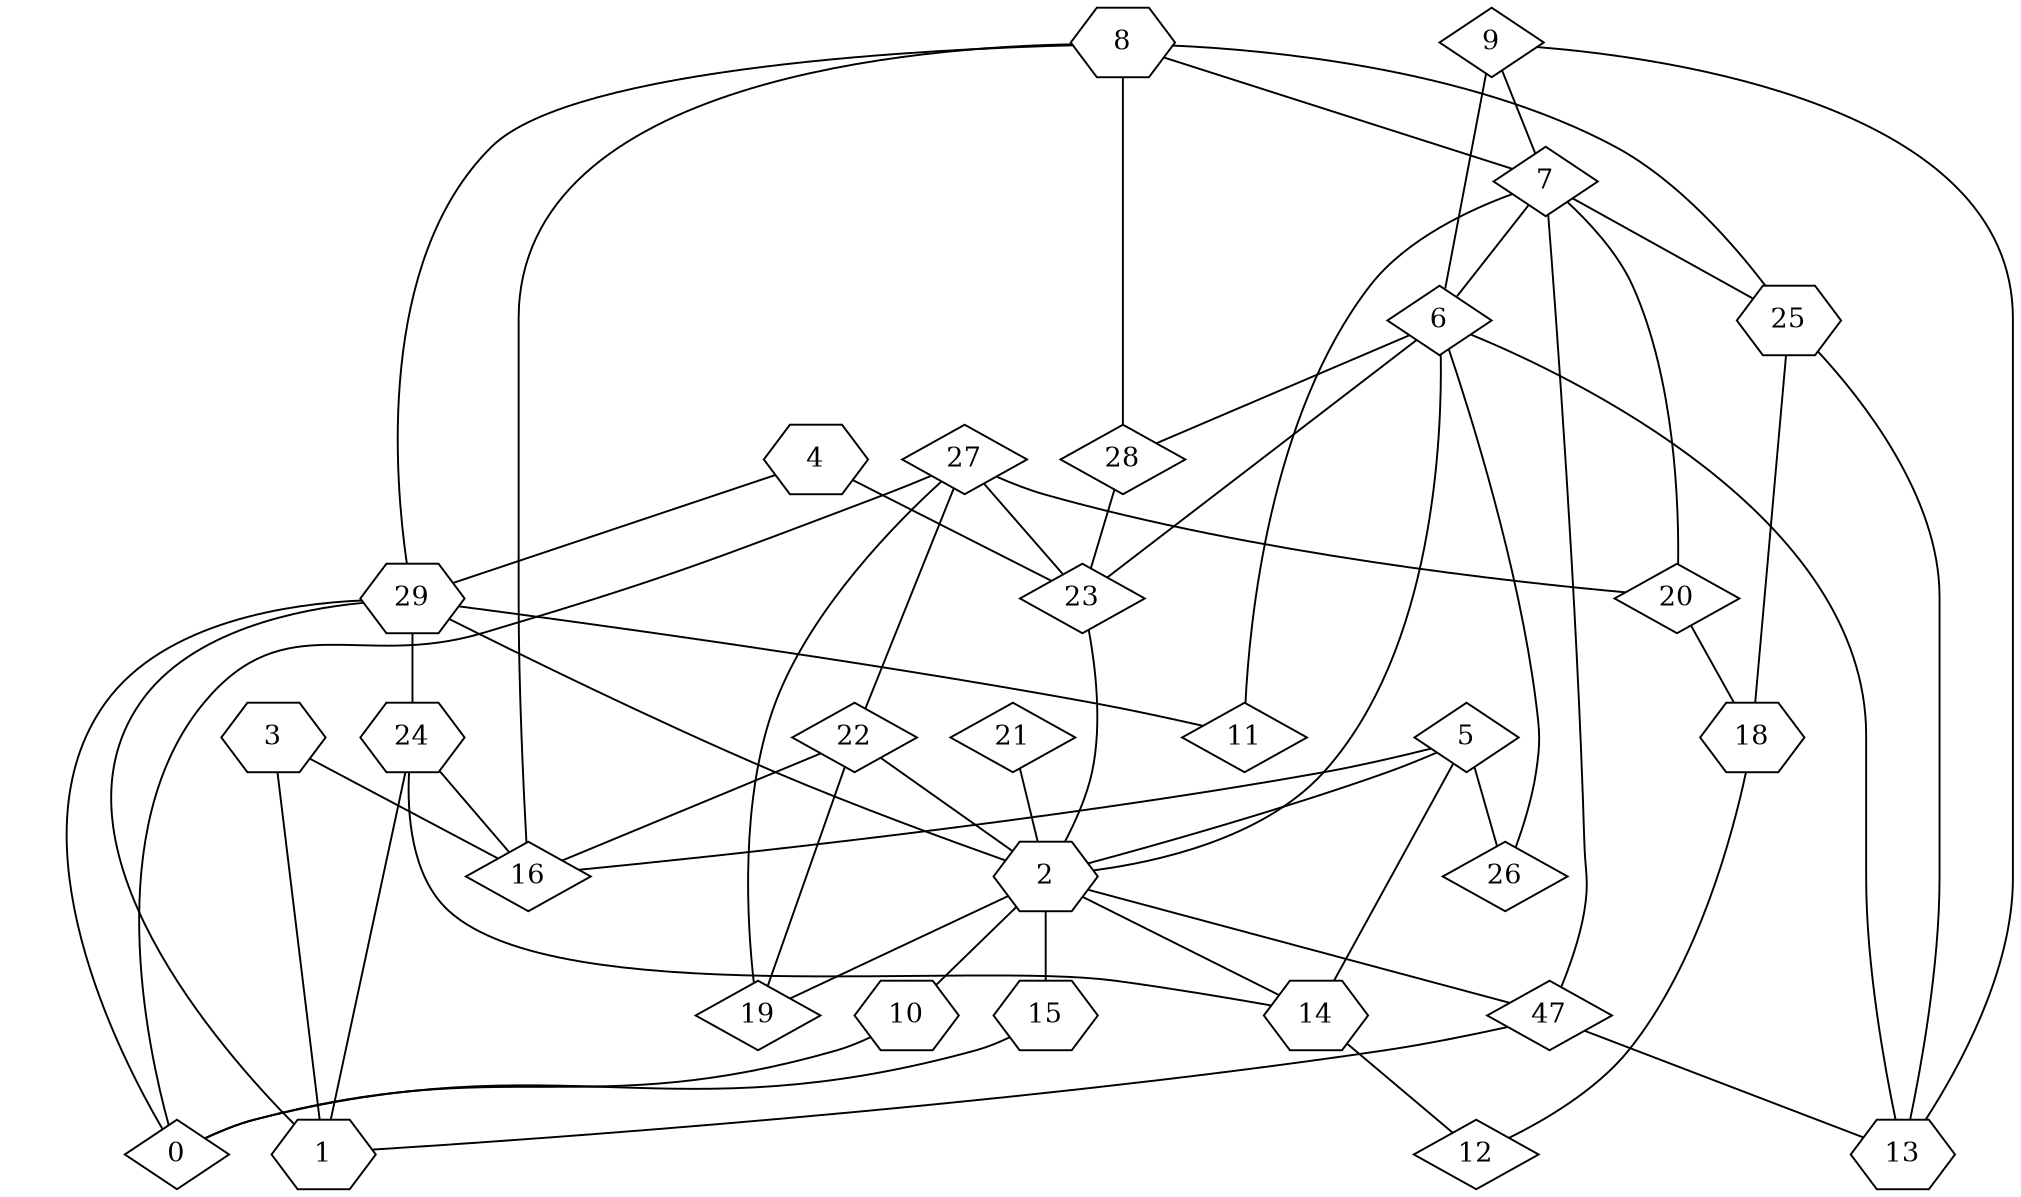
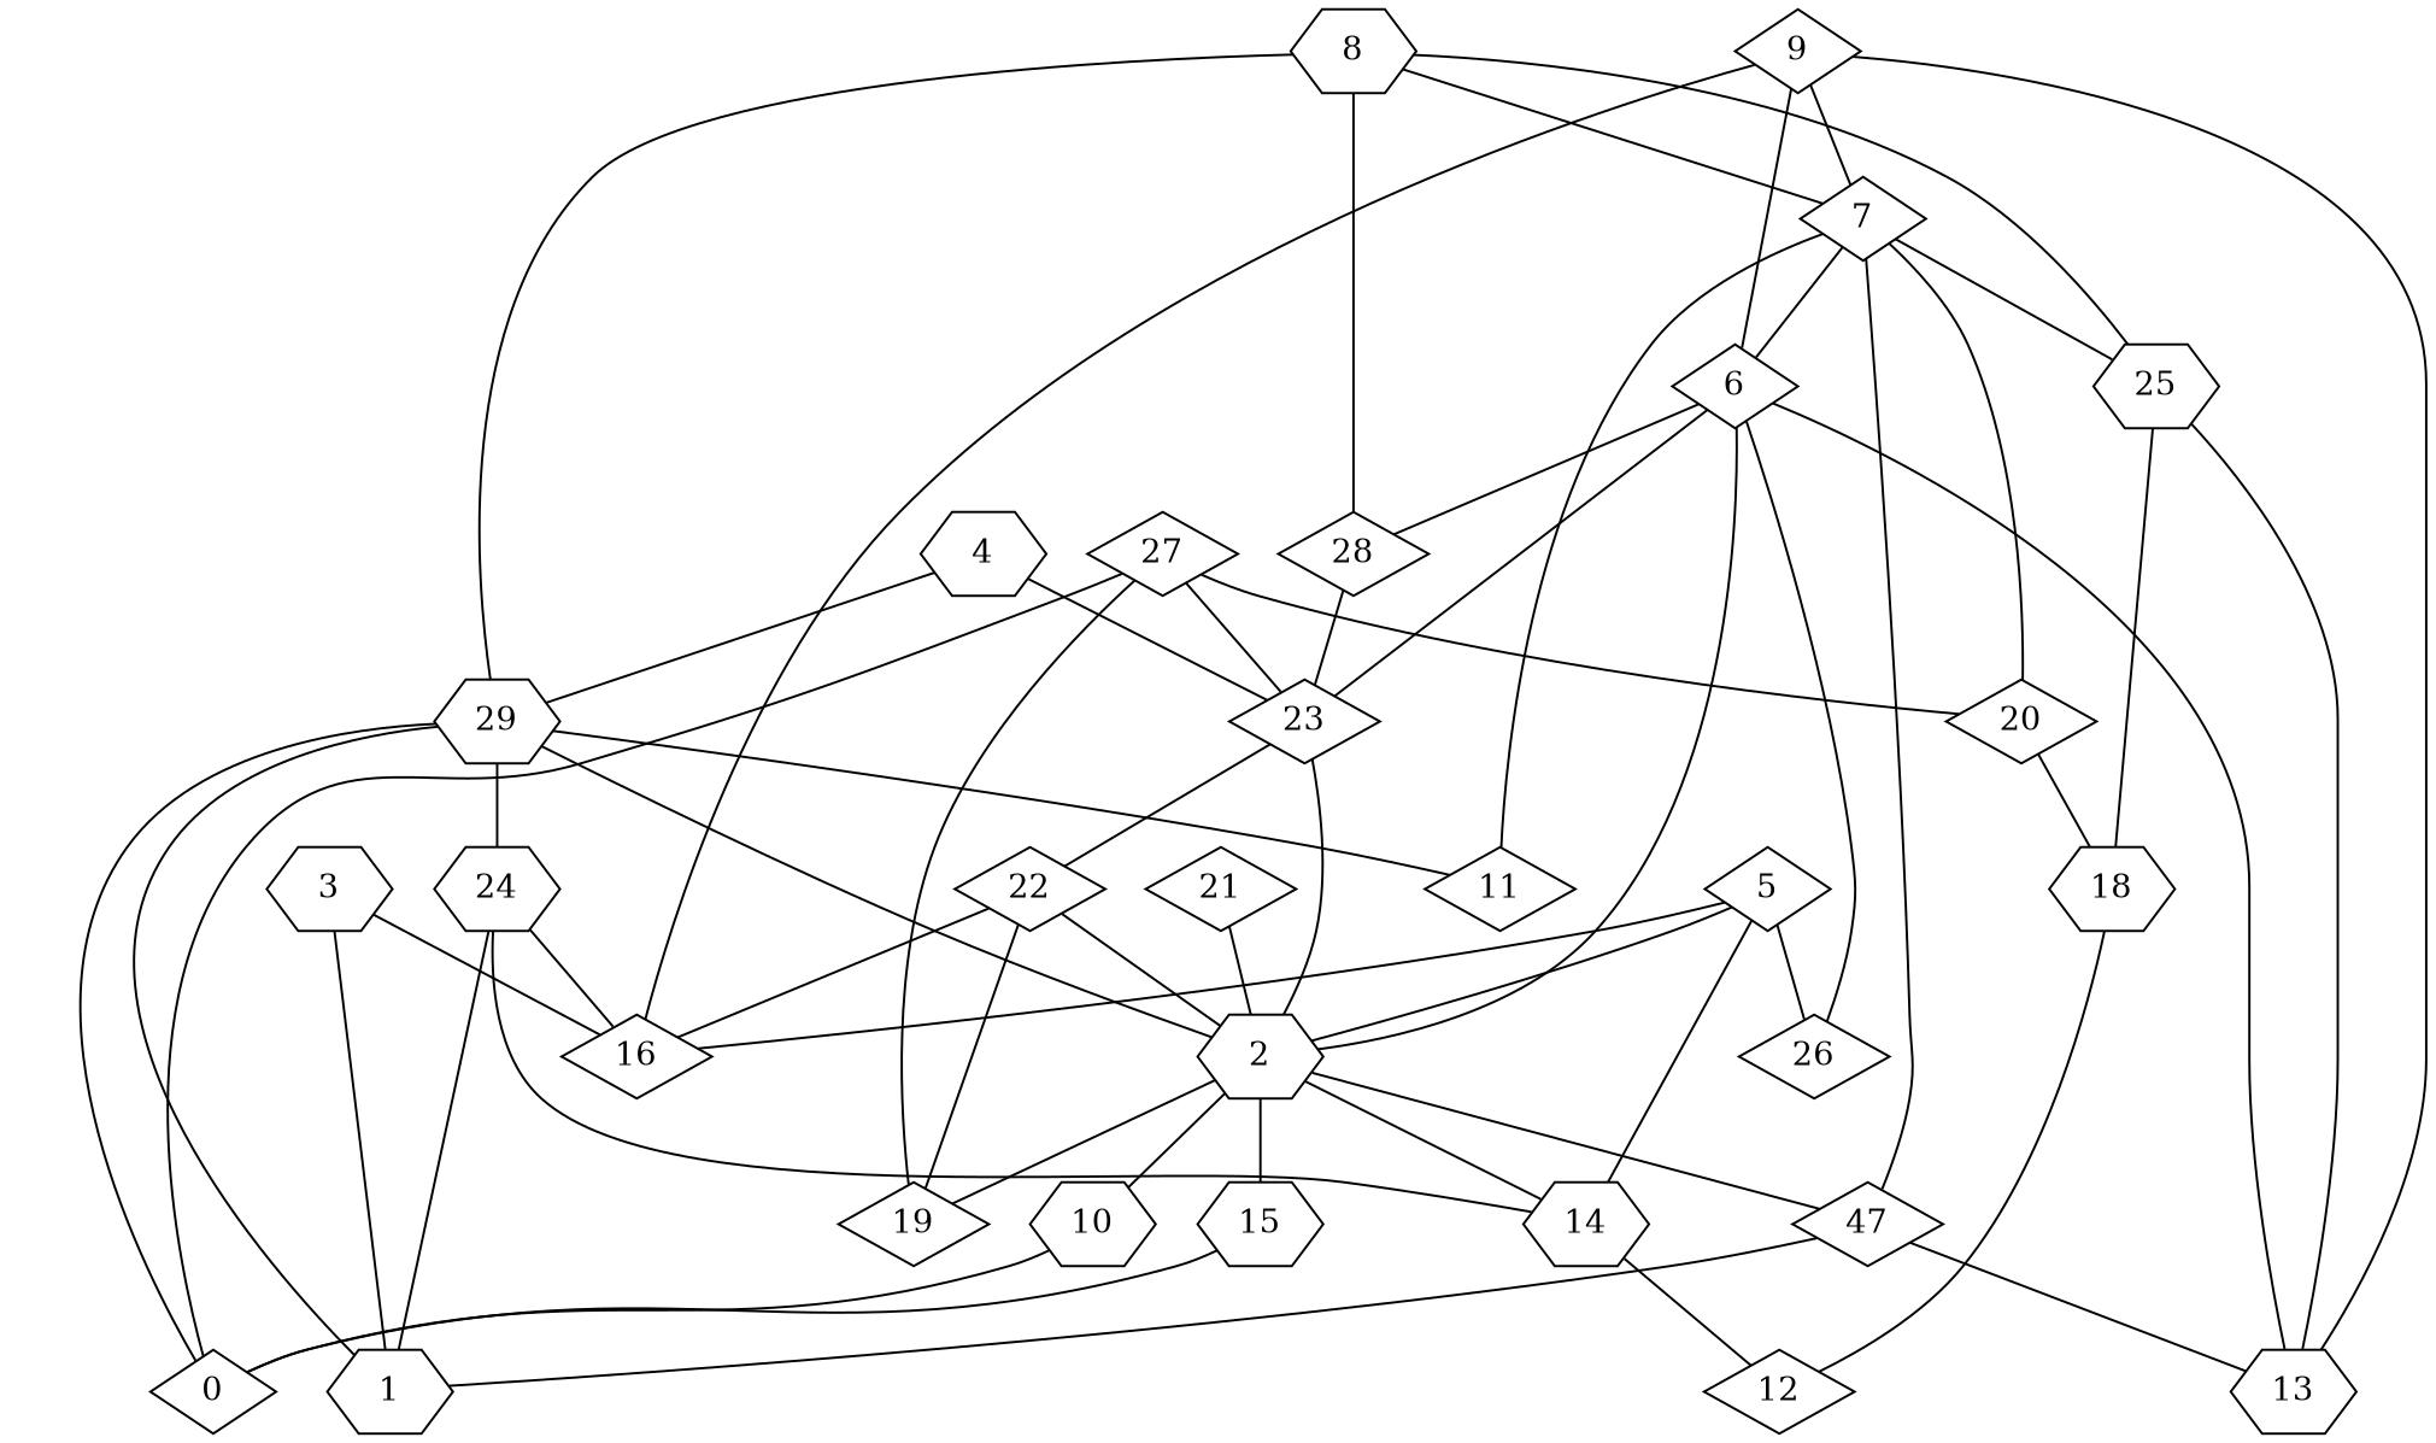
  digraph {
    node [shape=diamond]
    edge [color=black dir=none]
    8 [shape=hexagon]
    7
    28
    25 [shape=hexagon]
    29 [shape=hexagon]
    11
    6
    n8 [label=47]
    20
    23
    13 [shape=hexagon]
    18 [shape=hexagon]
    0
    1 [shape=hexagon]
    2 [shape=hexagon]
    24 [shape=hexagon]
    15 [shape=hexagon]
    19
    14 [shape=hexagon]
    10 [shape=hexagon]
    22
    16
    9
    26
    21
    3 [shape=hexagon]
    12
    27
    5
    4 [shape=hexagon]
    subgraph sub_1 {
      8
      7
      28
      25
      29
      11
      6
      n8
      20
      23
      13
      18
      0
      1
      2
      24
      15
      19
      14
      10
      22
      16
      9
      26
      21
      3
      12
      27
      5
      4
    }
    8 -> 7
    8 -> 28
    8 -> 25
    8 -> 29
    7 -> 25
    7 -> 11
    7 -> 6
    7 -> n8
    7 -> 20
    28 -> 23
    25 -> 13
    25 -> 18
    29 -> 11
    29 -> 0
    29 -> 1
    29 -> 2
    29 -> 24
    6 -> 28
    6 -> 23
    6 -> 13
    6 -> 2
    6 -> 26
    n8 -> 13
    n8 -> 1
    20 -> 18
    23 -> 2
    18 -> 12
    2 -> n8
    2 -> 15
    2 -> 19
    2 -> 14
    2 -> 10
    24 -> 1
    24 -> 14
    24 -> 16
    15 -> 0
    14 -> 12
    10 -> 0
    22 -> 2
    22 -> 19
    22 -> 16
    9 -> 7
    9 -> 6
    9 -> 13
-   8 -> 16
+   9 -> 16
    21 -> 2
    3 -> 1
    3 -> 16
    27 -> 20
    27 -> 23
    27 -> 0
    27 -> 19
-   27 -> 22
+   23 -> 22
    5 -> 2
    5 -> 14
    5 -> 16
    5 -> 26
    4 -> 29
    4 -> 23
  }
